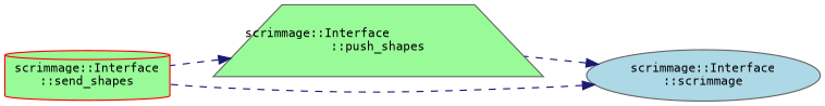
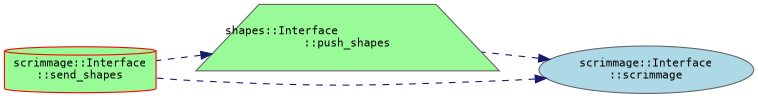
  digraph {
    fontname="DejaVu Sans Mono"
    rankdir=RL
    node [color=gray40 fillcolor=palegreen fontname="DejaVu Sans Mono" fontsize=10 style=filled]
    edge [color=midnightblue dir=back fontname="DejaVu Sans Mono" fontsize=10 labelfontname=Helvetica labelfontsize=10 style=dashed]
    n1 [fillcolor=lightblue fontcolor=black height=0.2 label="scrimmage::Interface\l::scrimmage" shape=ellipse width=0.4]
-   n2 [height=0.2 label="scrimmage::Interface\l::push_shapes" shape=trapezium width=0.4]
+   n2 [height=0.2 label="shapes::Interface\l::push_shapes" shape=trapezium width=0.4]
    n3 [color=red height=0.2 label="scrimmage::Interface\l::send_shapes" shape=cylinder width=0.4]
    n1 -> n2
    n1 -> n3
    n2 -> n3
  }
